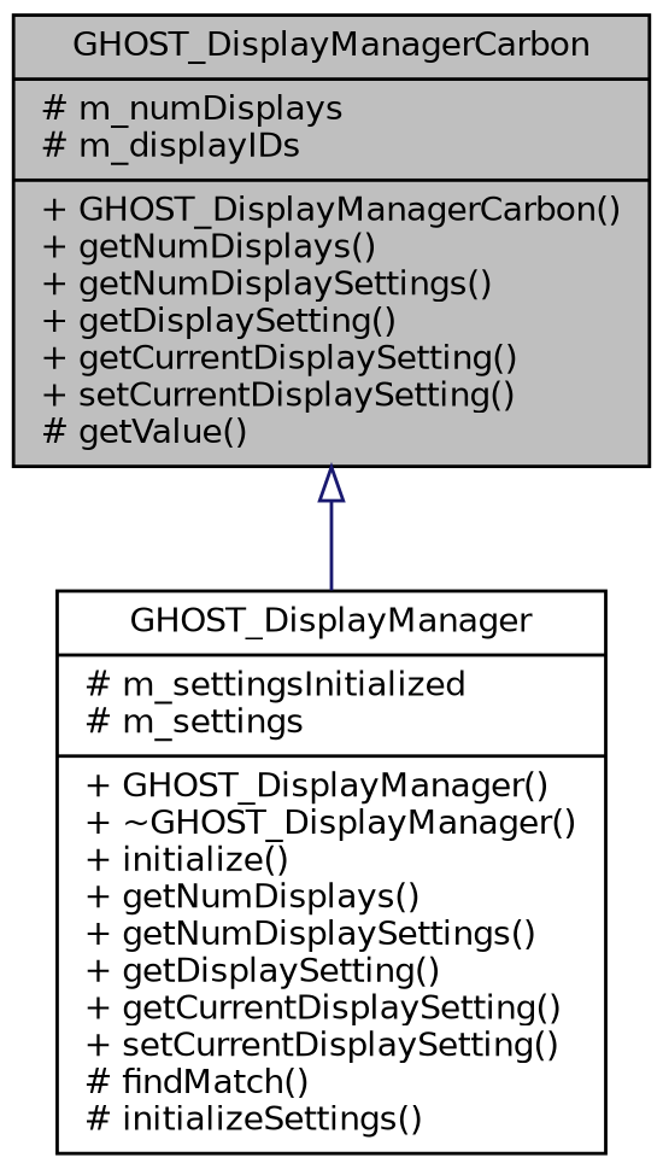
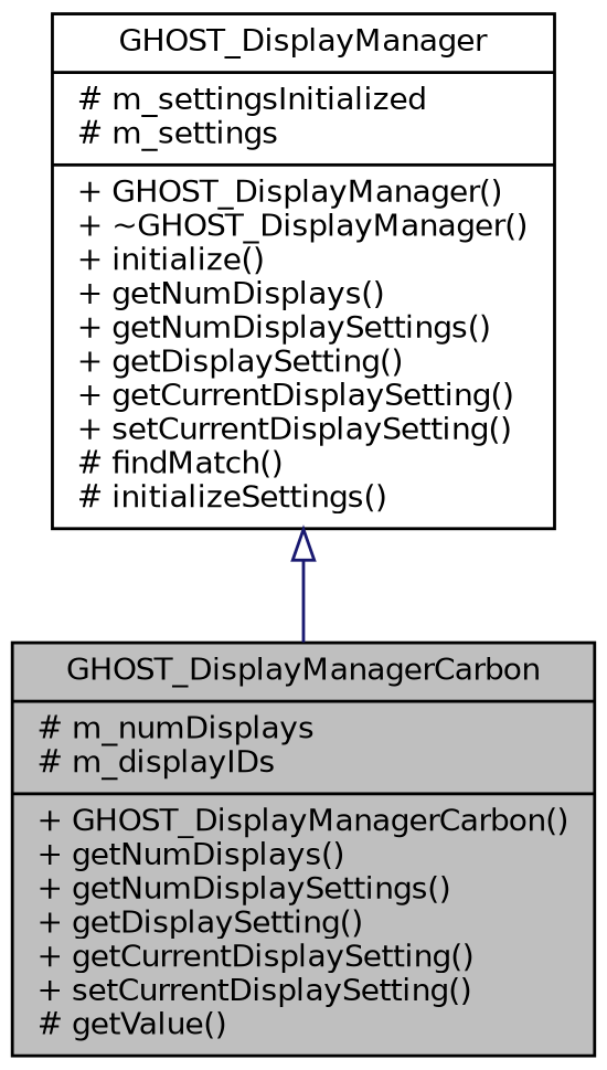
  digraph {
    node [color=black fontname=Helvetica fontsize=10 shape=record style=filled]
    n1 [fillcolor=grey75 fontcolor=black height=0.2 label="{GHOST_DisplayManagerCarbon\n|# m_numDisplays\l# m_displayIDs\l|+ GHOST_DisplayManagerCarbon()\l+ getNumDisplays()\l+ getNumDisplaySettings()\l+ getDisplaySetting()\l+ getCurrentDisplaySetting()\l+ setCurrentDisplaySetting()\l# getValue()\l}" width=0.4]
    n2 [fillcolor=white height=0.2 label="{GHOST_DisplayManager\n|# m_settingsInitialized\l# m_settings\l|+ GHOST_DisplayManager()\l+ ~GHOST_DisplayManager()\l+ initialize()\l+ getNumDisplays()\l+ getNumDisplaySettings()\l+ getDisplaySetting()\l+ getCurrentDisplaySetting()\l+ setCurrentDisplaySetting()\l# findMatch()\l# initializeSettings()\l}" width=0.4]
-   n1 -> n2 [arrowtail=empty color=midnightblue dir=back fontname=Helvetica fontsize=10 labelfontname=Helvetica labelfontsize=10 style=solid]
+   n2 -> n1 [arrowtail=empty color=midnightblue dir=back fontname=Helvetica fontsize=10 labelfontname=Helvetica labelfontsize=10 style=solid]
  }
